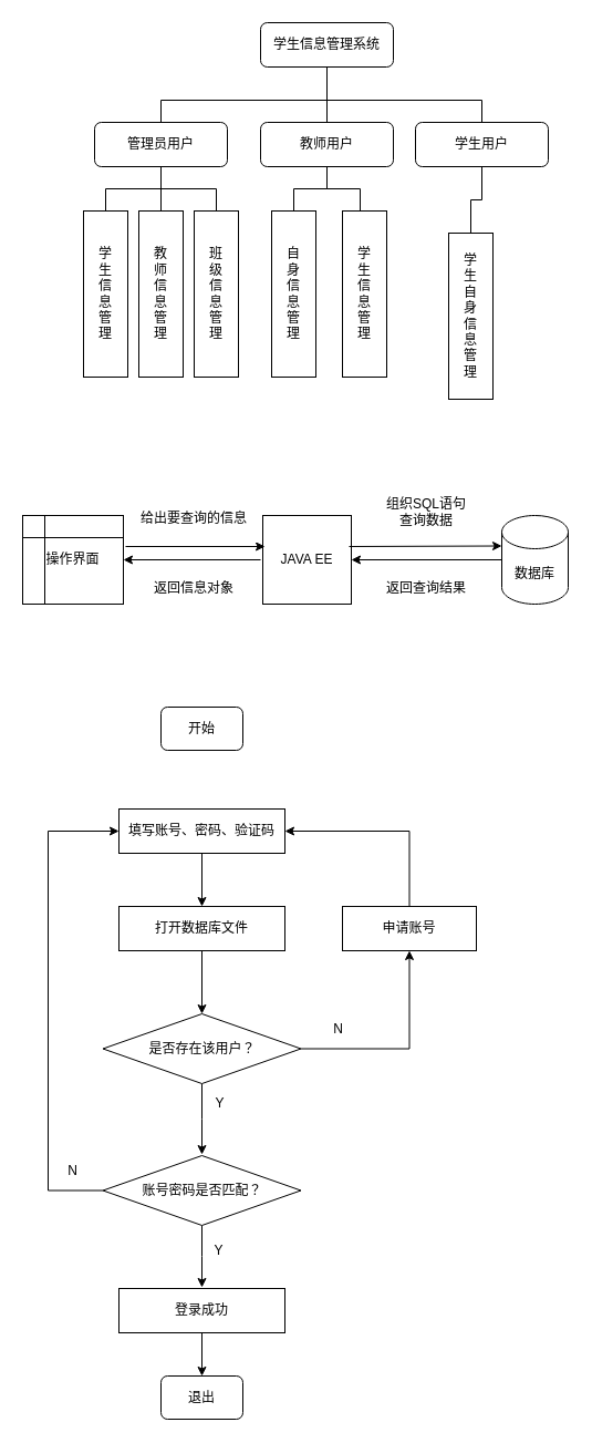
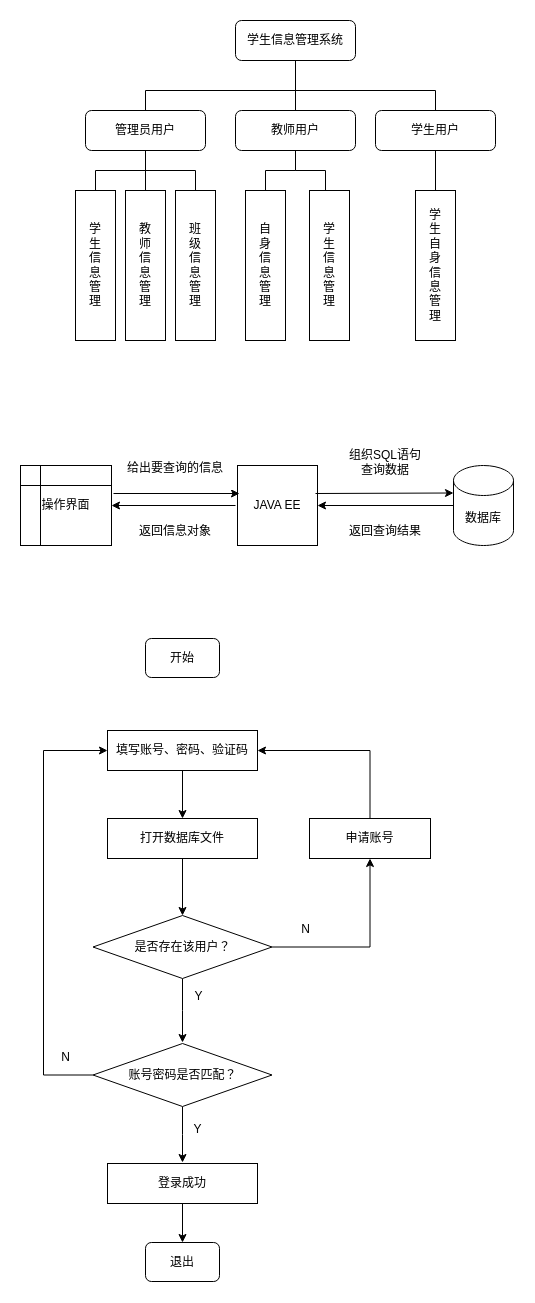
  <mxCell id="0" />
  <mxCell id="1" parent="0" />
  <mxCell id="2" value="学生信息管理系统" style="rounded=1;whiteSpace=wrap;html=1;" parent="1" vertex="1"><mxGeometry x="235" y="20" width="120" height="40" as="geometry" /></mxCell>
  <mxCell id="3" style="edgeStyle=orthogonalEdgeStyle;rounded=0;orthogonalLoop=1;jettySize=auto;html=1;entryX=0.5;entryY=1;entryDx=0;entryDy=0;endArrow=none;endFill=0;" parent="1" source="4" target="2" edge="1"><mxGeometry relative="1" as="geometry"><Array as="points"><mxPoint x="145" y="90" /><mxPoint x="295" y="90" /></Array></mxGeometry></mxCell>
  <mxCell id="4" value="&lt;div&gt;管理员用户&lt;/div&gt;" style="rounded=1;whiteSpace=wrap;html=1;" parent="1" vertex="1"><mxGeometry x="85" y="110" width="120" height="40" as="geometry" /></mxCell>
  <mxCell id="5" value="&lt;div&gt;教师用户&lt;/div&gt;" style="rounded=1;whiteSpace=wrap;html=1;" parent="1" vertex="1"><mxGeometry x="235" y="110" width="120" height="40" as="geometry" /></mxCell>
  <mxCell id="6" style="edgeStyle=orthogonalEdgeStyle;rounded=0;orthogonalLoop=1;jettySize=auto;html=1;endArrow=none;endFill=0;" parent="1" source="7" edge="1"><mxGeometry relative="1" as="geometry"><mxPoint x="295" y="70" as="targetPoint" /><Array as="points"><mxPoint x="435" y="90" /><mxPoint x="295" y="90" /></Array></mxGeometry></mxCell>
  <mxCell id="7" value="&lt;div&gt;学生用户&lt;/div&gt;" style="rounded=1;whiteSpace=wrap;html=1;" parent="1" vertex="1"><mxGeometry x="375" y="110" width="120" height="40" as="geometry" /></mxCell>
  <mxCell id="8" style="edgeStyle=orthogonalEdgeStyle;rounded=0;orthogonalLoop=1;jettySize=auto;html=1;entryX=0.5;entryY=1;entryDx=0;entryDy=0;endArrow=none;endFill=0;" parent="1" source="9" target="5" edge="1"><mxGeometry relative="1" as="geometry" /></mxCell>
  <mxCell id="9" value="&lt;div&gt;自&lt;/div&gt;&lt;div&gt;身&lt;/div&gt;&lt;div&gt;信&lt;/div&gt;&lt;div&gt;息&lt;/div&gt;&lt;div&gt;管&lt;/div&gt;&lt;div&gt;理&lt;/div&gt;" style="rounded=0;whiteSpace=wrap;html=1;" parent="1" vertex="1"><mxGeometry x="245" y="190" width="40" height="150" as="geometry" /></mxCell>
  <mxCell id="10" style="edgeStyle=orthogonalEdgeStyle;rounded=0;orthogonalLoop=1;jettySize=auto;html=1;endArrow=none;endFill=0;" parent="1" source="11" edge="1"><mxGeometry relative="1" as="geometry"><mxPoint x="295" y="160" as="targetPoint" /><Array as="points"><mxPoint x="325" y="170" /><mxPoint x="295" y="170" /></Array></mxGeometry></mxCell>
  <mxCell id="11" value="&lt;div&gt;学&lt;/div&gt;&lt;div&gt;生&lt;/div&gt;&lt;div&gt;信&lt;/div&gt;&lt;div&gt;息&lt;/div&gt;&lt;div&gt;管&lt;/div&gt;&lt;div&gt;理&lt;/div&gt;" style="rounded=0;whiteSpace=wrap;html=1;" parent="1" vertex="1"><mxGeometry x="309" y="190" width="40" height="150" as="geometry" /></mxCell>
  <mxCell id="12" style="edgeStyle=orthogonalEdgeStyle;rounded=0;orthogonalLoop=1;jettySize=auto;html=1;endArrow=none;endFill=0;" parent="1" source="13" target="7" edge="1"><mxGeometry relative="1" as="geometry" /></mxCell>
- <mxCell id="13" value="&lt;div&gt;学&lt;/div&gt;&lt;div&gt;生&lt;/div&gt;&lt;div&gt;自&lt;/div&gt;&lt;div&gt;身&lt;/div&gt;&lt;div&gt;信&lt;/div&gt;&lt;div&gt;息&lt;/div&gt;&lt;div&gt;管&lt;/div&gt;&lt;div&gt;理&lt;/div&gt;" style="rounded=0;whiteSpace=wrap;html=1;" parent="1" vertex="1"><mxGeometry x="405" y="210" width="40" height="150" as="geometry" /></mxCell>
+ <mxCell id="13" value="&lt;div&gt;学&lt;/div&gt;&lt;div&gt;生&lt;/div&gt;&lt;div&gt;自&lt;/div&gt;&lt;div&gt;身&lt;/div&gt;&lt;div&gt;信&lt;/div&gt;&lt;div&gt;息&lt;/div&gt;&lt;div&gt;管&lt;/div&gt;&lt;div&gt;理&lt;/div&gt;" style="rounded=0;whiteSpace=wrap;html=1;" parent="1" vertex="1"><mxGeometry x="415" y="190" width="40" height="150" as="geometry" /></mxCell>
  <mxCell id="14" style="edgeStyle=orthogonalEdgeStyle;rounded=0;orthogonalLoop=1;jettySize=auto;html=1;entryX=0.5;entryY=1;entryDx=0;entryDy=0;endArrow=none;endFill=0;" parent="1" source="15" target="4" edge="1"><mxGeometry relative="1" as="geometry" /></mxCell>
  <mxCell id="15" value="&lt;div&gt;学&lt;/div&gt;&lt;div&gt;生&lt;/div&gt;&lt;div&gt;信&lt;/div&gt;&lt;div&gt;息&lt;/div&gt;&lt;div&gt;管&lt;/div&gt;&lt;div&gt;理&lt;/div&gt;" style="rounded=0;whiteSpace=wrap;html=1;" parent="1" vertex="1"><mxGeometry x="75" y="190" width="40" height="150" as="geometry" /></mxCell>
  <mxCell id="16" style="edgeStyle=orthogonalEdgeStyle;rounded=0;orthogonalLoop=1;jettySize=auto;html=1;entryX=0.5;entryY=1;entryDx=0;entryDy=0;endArrow=none;endFill=0;" parent="1" source="17" target="4" edge="1"><mxGeometry relative="1" as="geometry" /></mxCell>
  <mxCell id="17" value="&lt;div&gt;教&lt;/div&gt;&lt;div&gt;师&lt;/div&gt;&lt;div&gt;信&lt;/div&gt;&lt;div&gt;息&lt;/div&gt;&lt;div&gt;管&lt;/div&gt;&lt;div&gt;理&lt;/div&gt;" style="rounded=0;whiteSpace=wrap;html=1;" parent="1" vertex="1"><mxGeometry x="125" y="190" width="40" height="150" as="geometry" /></mxCell>
  <mxCell id="18" style="edgeStyle=orthogonalEdgeStyle;rounded=0;orthogonalLoop=1;jettySize=auto;html=1;endArrow=none;endFill=0;entryX=0.5;entryY=1;entryDx=0;entryDy=0;" parent="1" source="19" target="4" edge="1"><mxGeometry relative="1" as="geometry"><mxPoint x="115" y="160" as="targetPoint" /><Array as="points"><mxPoint x="195" y="170" /><mxPoint x="145" y="170" /></Array></mxGeometry></mxCell>
  <mxCell id="19" value="&lt;div&gt;班&lt;/div&gt;&lt;div&gt;级&lt;br&gt;&lt;/div&gt;&lt;div&gt;信&lt;/div&gt;&lt;div&gt;息&lt;/div&gt;&lt;div&gt;管&lt;/div&gt;&lt;div&gt;理&lt;/div&gt;" style="rounded=0;whiteSpace=wrap;html=1;" parent="1" vertex="1"><mxGeometry x="175" y="190" width="40" height="150" as="geometry" /></mxCell>
  <mxCell id="20" value="" style="endArrow=none;html=1;rounded=0;entryX=0.5;entryY=1;entryDx=0;entryDy=0;exitX=0.5;exitY=0;exitDx=0;exitDy=0;" parent="1" source="5" target="2" edge="1"><mxGeometry width="50" height="50" relative="1" as="geometry"><mxPoint x="305" y="210" as="sourcePoint" /><mxPoint x="355" y="160" as="targetPoint" /></mxGeometry></mxCell>
  <mxCell id="21" value="操作界面" style="shape=internalStorage;whiteSpace=wrap;html=1;backgroundOutline=1;" parent="1" vertex="1"><mxGeometry x="20" y="465" width="91" height="80" as="geometry" /></mxCell>
  <mxCell id="22" value="JAVA EE" style="whiteSpace=wrap;html=1;aspect=fixed;" parent="1" vertex="1"><mxGeometry x="237" y="465" width="80" height="80" as="geometry" /></mxCell>
  <mxCell id="23" value="数据库" style="shape=cylinder3;whiteSpace=wrap;html=1;boundedLbl=1;backgroundOutline=1;size=15;" parent="1" vertex="1"><mxGeometry x="453" y="465" width="60" height="80" as="geometry" /></mxCell>
  <mxCell id="24" value="" style="endArrow=classic;html=1;rounded=0;exitX=1.033;exitY=0.35;exitDx=0;exitDy=0;exitPerimeter=0;" parent="1" edge="1"><mxGeometry width="50" height="50" relative="1" as="geometry"><mxPoint x="113.003" y="493" as="sourcePoint" /><mxPoint x="239" y="493" as="targetPoint" /></mxGeometry></mxCell>
  <mxCell id="25" value="" style="endArrow=classic;html=1;rounded=0;entryX=0;entryY=0;entryDx=0;entryDy=27.5;entryPerimeter=0;" parent="1" target="23" edge="1"><mxGeometry width="50" height="50" relative="1" as="geometry"><mxPoint x="315" y="493" as="sourcePoint" /><mxPoint x="445" y="494" as="targetPoint" /></mxGeometry></mxCell>
  <mxCell id="26" value="" style="endArrow=classic;html=1;rounded=0;exitX=0;exitY=0.5;exitDx=0;exitDy=0;exitPerimeter=0;" parent="1" source="23" target="22" edge="1"><mxGeometry width="50" height="50" relative="1" as="geometry"><mxPoint x="304" y="603" as="sourcePoint" /><mxPoint x="354" y="553" as="targetPoint" /></mxGeometry></mxCell>
  <mxCell id="27" value="" style="endArrow=classic;html=1;rounded=0;entryX=1;entryY=0.5;entryDx=0;entryDy=0;" parent="1" target="21" edge="1"><mxGeometry width="50" height="50" relative="1" as="geometry"><mxPoint x="235" y="505" as="sourcePoint" /><mxPoint x="354" y="553" as="targetPoint" /></mxGeometry></mxCell>
  <mxCell id="28" value="给出要查询的信息" style="rounded=0;whiteSpace=wrap;html=1;strokeColor=#FFFFFF;" parent="1" vertex="1"><mxGeometry x="115" y="447" width="120" height="42" as="geometry" /></mxCell>
  <mxCell id="29" value="返回信息对象" style="rounded=0;whiteSpace=wrap;html=1;strokeColor=#FFFFFF;" parent="1" vertex="1"><mxGeometry x="115" y="510" width="120" height="42" as="geometry" /></mxCell>
  <mxCell id="30" value="&lt;div&gt;组织SQL语句&lt;/div&gt;&lt;div&gt;查询数据&lt;/div&gt;" style="rounded=0;whiteSpace=wrap;html=1;strokeColor=#FFFFFF;" parent="1" vertex="1"><mxGeometry x="325" y="441" width="120" height="42" as="geometry" /></mxCell>
  <mxCell id="31" value="返回查询结果" style="rounded=0;whiteSpace=wrap;html=1;strokeColor=#FFFFFF;" parent="1" vertex="1"><mxGeometry x="325" y="510" width="120" height="42" as="geometry" /></mxCell>
  <mxCell id="32" value="开始" style="rounded=1;whiteSpace=wrap;html=1;" parent="1" vertex="1"><mxGeometry x="145" y="638" width="74" height="39" as="geometry" /></mxCell>
  <mxCell id="33" style="edgeStyle=orthogonalEdgeStyle;rounded=0;orthogonalLoop=1;jettySize=auto;html=1;" parent="1" source="34" target="36" edge="1"><mxGeometry relative="1" as="geometry" /></mxCell>
  <mxCell id="34" value="填写账号、密码、验证码" style="rounded=0;whiteSpace=wrap;html=1;" parent="1" vertex="1"><mxGeometry x="107" y="730" width="150" height="40" as="geometry" /></mxCell>
  <mxCell id="35" style="edgeStyle=orthogonalEdgeStyle;rounded=0;orthogonalLoop=1;jettySize=auto;html=1;" parent="1" source="36" target="39" edge="1"><mxGeometry relative="1" as="geometry" /></mxCell>
  <mxCell id="36" value="打开数据库文件" style="rounded=0;whiteSpace=wrap;html=1;" parent="1" vertex="1"><mxGeometry x="107" y="818" width="150" height="40" as="geometry" /></mxCell>
  <mxCell id="37" style="edgeStyle=orthogonalEdgeStyle;rounded=0;orthogonalLoop=1;jettySize=auto;html=1;" parent="1" source="39" edge="1"><mxGeometry relative="1" as="geometry"><mxPoint x="182" y="1042" as="targetPoint" /></mxGeometry></mxCell>
  <mxCell id="38" style="edgeStyle=orthogonalEdgeStyle;rounded=0;orthogonalLoop=1;jettySize=auto;html=1;entryX=0.5;entryY=1;entryDx=0;entryDy=0;" parent="1" source="39" target="44" edge="1"><mxGeometry relative="1" as="geometry"><mxPoint x="406.333" y="867" as="targetPoint" /></mxGeometry></mxCell>
  <mxCell id="39" value="是否存在该用户？" style="rhombus;whiteSpace=wrap;html=1;" parent="1" vertex="1"><mxGeometry x="92.5" y="915" width="179" height="63" as="geometry" /></mxCell>
  <mxCell id="40" style="edgeStyle=orthogonalEdgeStyle;rounded=0;orthogonalLoop=1;jettySize=auto;html=1;entryX=0.5;entryY=0;entryDx=0;entryDy=0;" parent="1" source="41" target="42" edge="1"><mxGeometry relative="1" as="geometry" /></mxCell>
  <mxCell id="41" value="登录成功" style="rounded=0;whiteSpace=wrap;html=1;" parent="1" vertex="1"><mxGeometry x="107" y="1163" width="150" height="40" as="geometry" /></mxCell>
  <mxCell id="42" value="退出" style="rounded=1;whiteSpace=wrap;html=1;" parent="1" vertex="1"><mxGeometry x="145" y="1242" width="74" height="39" as="geometry" /></mxCell>
  <mxCell id="43" style="edgeStyle=orthogonalEdgeStyle;rounded=0;orthogonalLoop=1;jettySize=auto;html=1;entryX=1;entryY=0.5;entryDx=0;entryDy=0;" parent="1" source="44" target="34" edge="1"><mxGeometry relative="1" as="geometry"><Array as="points"><mxPoint x="370" y="750" /></Array></mxGeometry></mxCell>
  <mxCell id="44" value="申请账号" style="rounded=0;whiteSpace=wrap;html=1;" parent="1" vertex="1"><mxGeometry x="309" y="818" width="121" height="40" as="geometry" /></mxCell>
  <mxCell id="45" style="edgeStyle=orthogonalEdgeStyle;rounded=0;orthogonalLoop=1;jettySize=auto;html=1;" parent="1" source="47" edge="1"><mxGeometry relative="1" as="geometry"><mxPoint x="182" y="1162" as="targetPoint" /></mxGeometry></mxCell>
  <mxCell id="46" style="edgeStyle=orthogonalEdgeStyle;rounded=0;orthogonalLoop=1;jettySize=auto;html=1;entryX=0;entryY=0.5;entryDx=0;entryDy=0;" parent="1" source="47" target="34" edge="1"><mxGeometry relative="1" as="geometry"><Array as="points"><mxPoint x="43" y="1075" /><mxPoint x="43" y="750" /></Array></mxGeometry></mxCell>
  <mxCell id="47" value="账号密码是否匹配？" style="rhombus;whiteSpace=wrap;html=1;" parent="1" vertex="1"><mxGeometry x="92.5" y="1043" width="179" height="63" as="geometry" /></mxCell>
  <mxCell id="48" value="N" style="rounded=0;whiteSpace=wrap;html=1;strokeColor=#FFFFFF;" parent="1" vertex="1"><mxGeometry x="294" y="918" width="23" height="22" as="geometry" /></mxCell>
  <mxCell id="49" value="N" style="rounded=0;whiteSpace=wrap;html=1;strokeColor=#FFFFFF;" parent="1" vertex="1"><mxGeometry x="54" y="1046" width="23" height="22" as="geometry" /></mxCell>
  <mxCell id="50" value="Y" style="rounded=0;whiteSpace=wrap;html=1;strokeColor=#FFFFFF;" parent="1" vertex="1"><mxGeometry x="187" y="985" width="23" height="22" as="geometry" /></mxCell>
  <mxCell id="51" value="Y" style="rounded=0;whiteSpace=wrap;html=1;strokeColor=#FFFFFF;" parent="1" vertex="1"><mxGeometry x="186" y="1118" width="23" height="22" as="geometry" /></mxCell>
